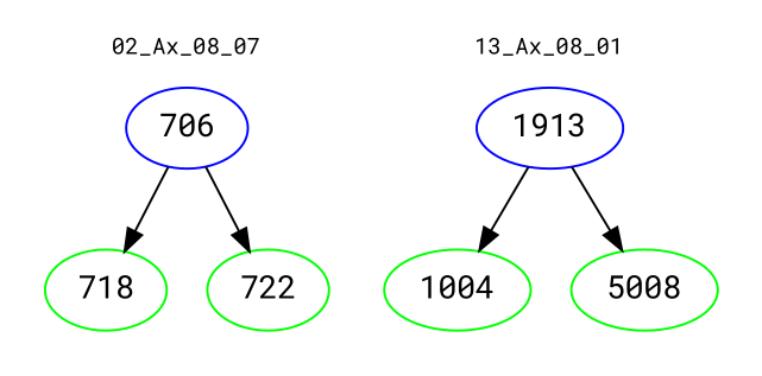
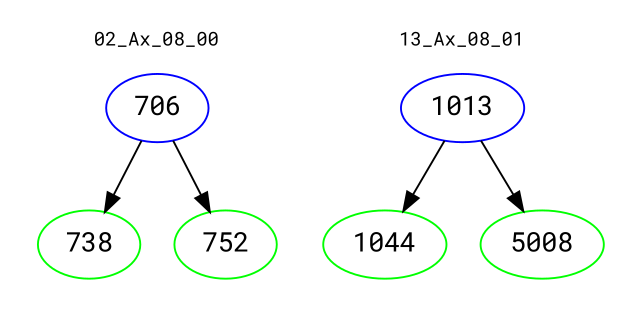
  digraph {
    fontname="Roboto Mono"
    node [color=green fontname="Roboto Mono"]
    edge [color=black fontname="Roboto Mono"]
    n1 [color=blue label=706]
-   n2 [label=718]
-   n3 [label=722]
-   n4 [color=blue label=1913]
-   n5 [label=1004]
+   n2 [label=738]
+   n3 [label=752]
+   n4 [color=blue label=1013]
+   n5 [label=1044]
    n6 [label=5008]
    subgraph cluster_1 {
      color=white
      fontsize=10
-     label="02_Ax_08_07"
+     label="02_Ax_08_00"
      n1
      n2
      n3
    }
    subgraph cluster_2 {
      color=white
      fontsize=10
      label="13_Ax_08_01"
      n4
      n5
      n6
    }
    n1 -> n2
    n1 -> n3
    n4 -> n5
    n4 -> n6
  }
